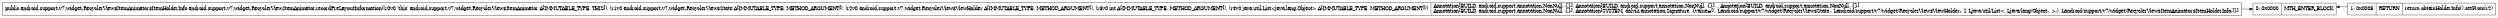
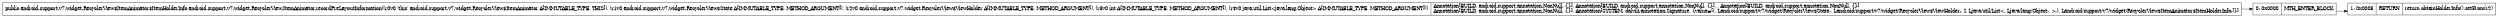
  digraph {
    rankdir=LR
    node [shape=record]
    n1 [label="{0\:\ 0x0000|MTH_ENTER_BLOCK\l}"]
    n2 [label="{1\:\ 0x0008|RETURN\l|return obtainHolderInfo().setFrom(r2)\l}"]
    n3 [label="{public android.support.v7.widget.RecyclerView$ItemAnimator$ItemHolderInfo android.support.v7.widget.RecyclerView.ItemAnimator.recordPreLayoutInformation((r0v0 'this' android.support.v7.widget.RecyclerView$ItemAnimator A[IMMUTABLE_TYPE, THIS]), (r1v0 android.support.v7.widget.RecyclerView$State A[IMMUTABLE_TYPE, METHOD_ARGUMENT]), (r2v0 android.support.v7.widget.RecyclerView$ViewHolder A[IMMUTABLE_TYPE, METHOD_ARGUMENT]), (r3v0 int A[IMMUTABLE_TYPE, METHOD_ARGUMENT]), (r4v0 java.util.List\<java.lang.Object\> A[IMMUTABLE_TYPE, METHOD_ARGUMENT]))  | Annotation[BUILD, android.support.annotation.NonNull, \{\}], Annotation[BUILD, android.support.annotation.NonNull, \{\}], , Annotation[BUILD, android.support.annotation.NonNull, \{\}]\lAnnotation[BUILD, android.support.annotation.NonNull, \{\}], Annotation[SYSTEM, dalvik.annotation.Signature, \{value=[(, Landroid\/support\/v7\/widget\/RecyclerView$State;, Landroid\/support\/v7\/widget\/RecyclerView$ViewHolder;, I, Ljava\/util\/List\<, Ljava\/lang\/Object;, \>;), Landroid\/support\/v7\/widget\/RecyclerView$ItemAnimator$ItemHolderInfo;]\}]\l}"]
-   n2 -> n1
+   n1 -> n2
    n3 -> n1
  }
